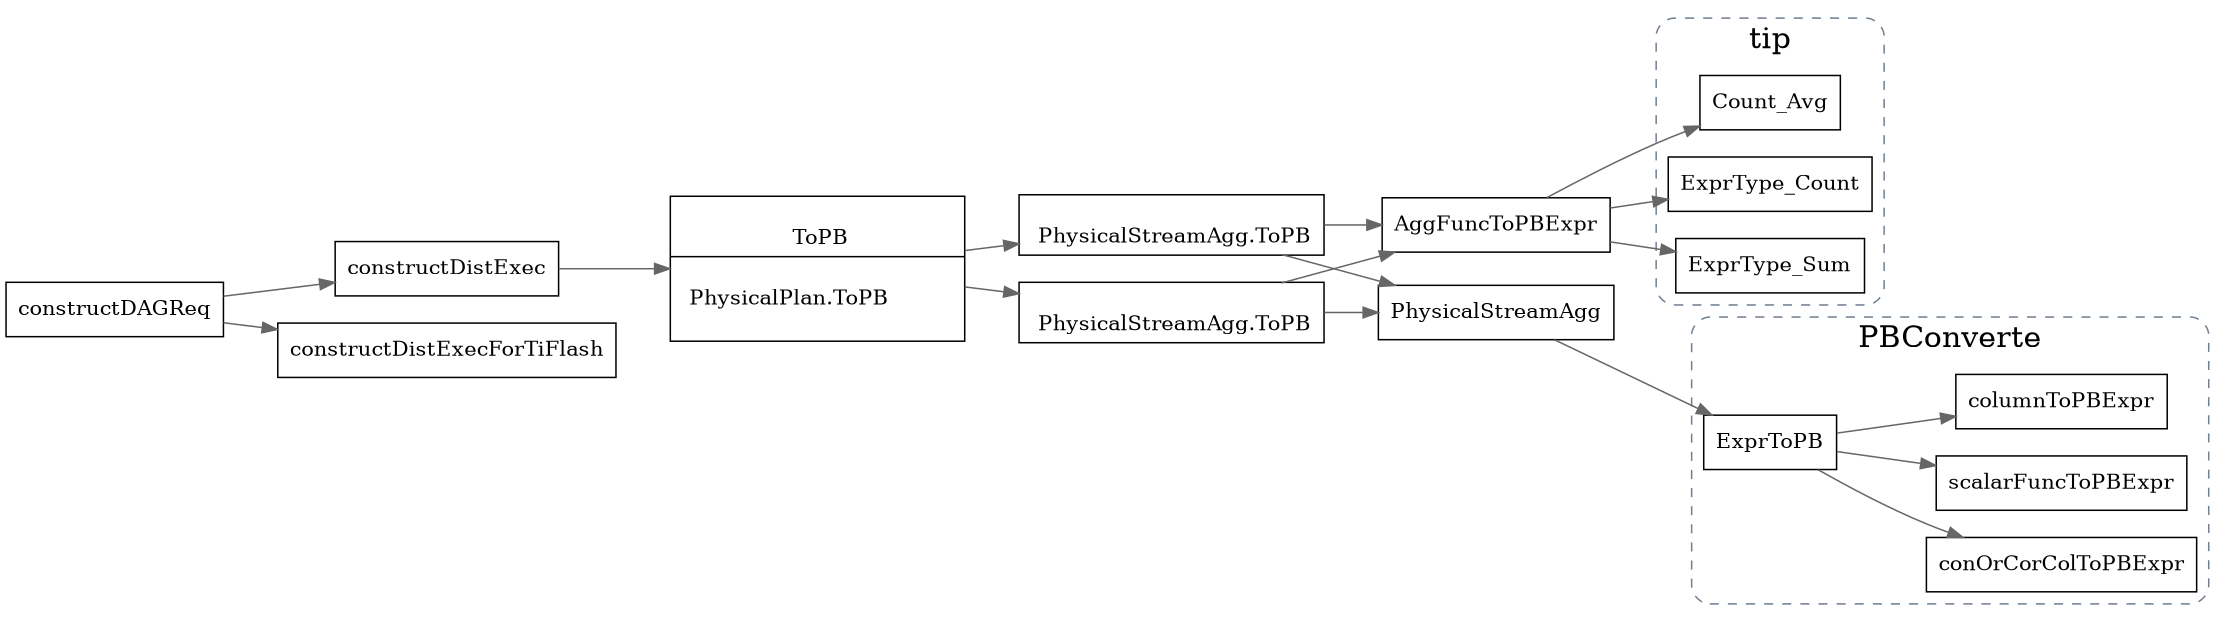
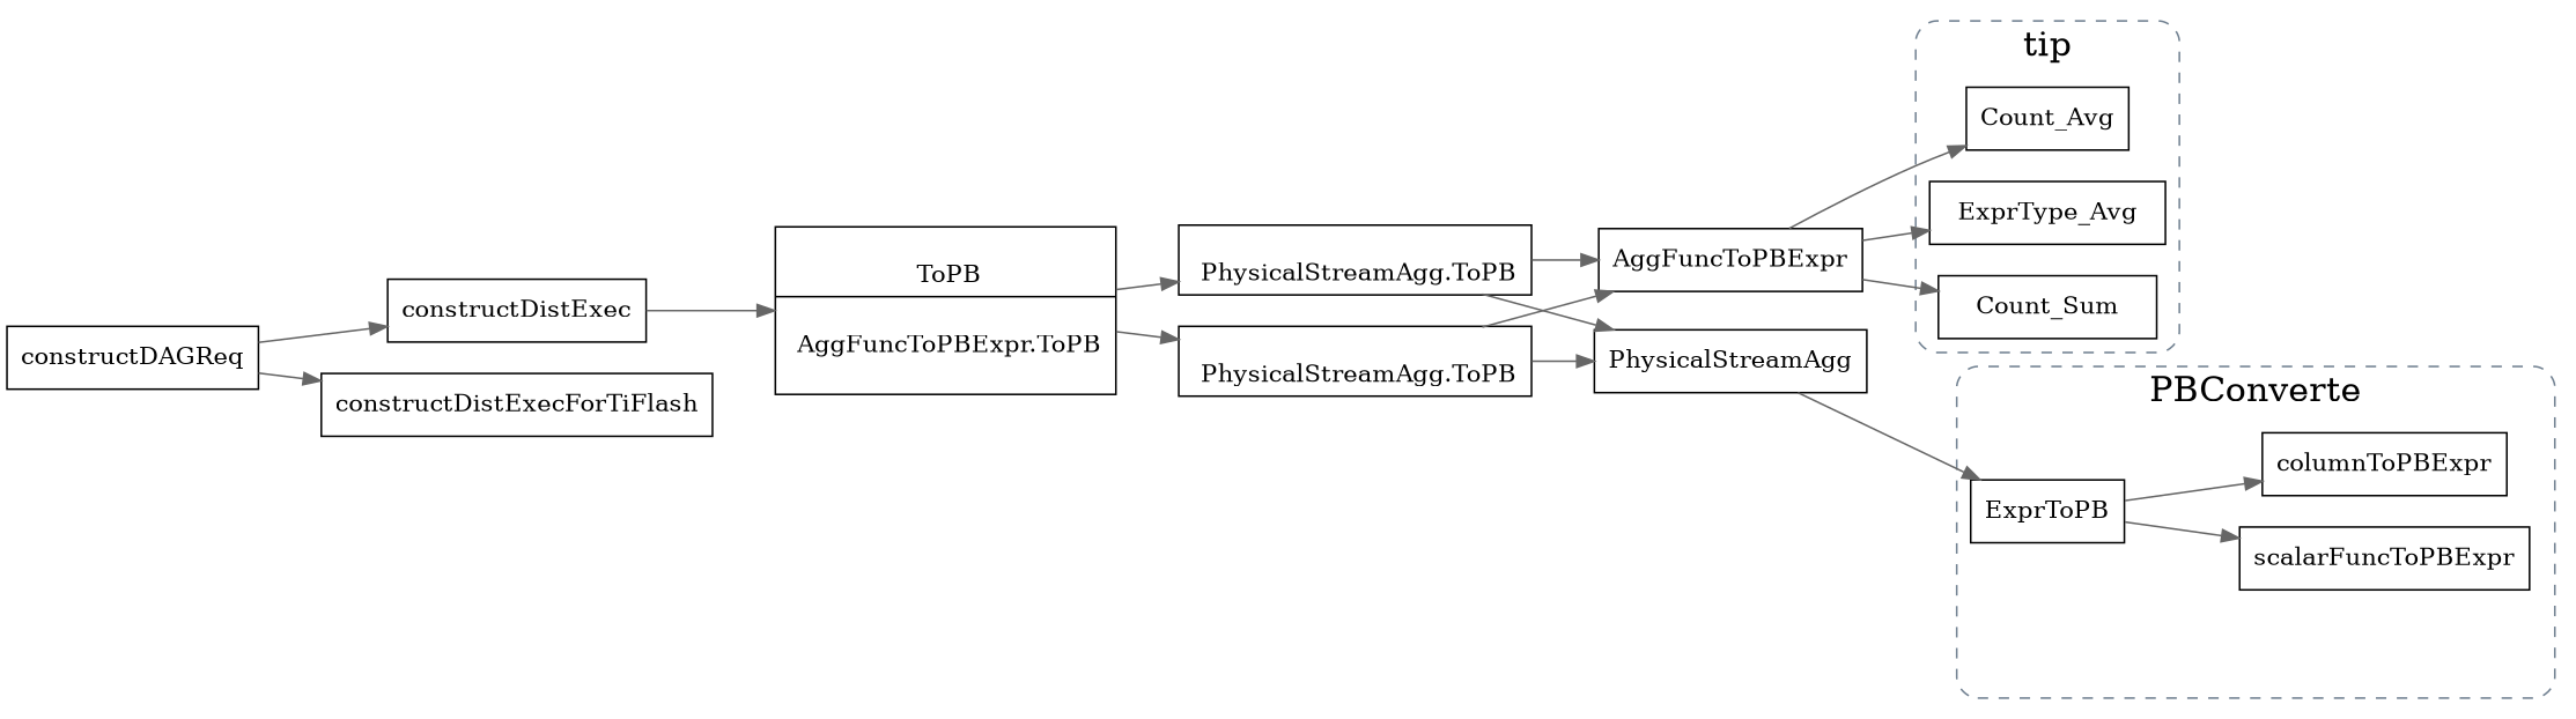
  digraph {
    newrank=true
    rankdir=LR
    node [shape=box]
    edge [color=gray40]
-   ExprType_Sum
+   ExprType_Sum [label=Count_Sum]
    n2 [label=Count_Avg]
-   ExprType_Count
+   ExprType_Count [label=ExprType_Avg]
    ExprToPB
-   conOrCorColToPBExpr
    scalarFuncToPBExpr
    columnToPBExpr
    constructDAGReq
    constructDistExec
    constructDistExecForTiFlash
-   n11 [label="{{\n      ToPB|\n      PhysicalPlan.ToPB\l\n    }}" shape=record]
+   n11 [label="{{\n      ToPB|\n      AggFuncToPBExpr.ToPB\l\n    }}" shape=record]
    n12 [label="{{\n      PhysicalStreamAgg.ToPB\n    }}" shape=record]
    n13 [label="{{\n      PhysicalStreamAgg.ToPB\n    }}" shape=record]
    n14 [label=PhysicalStreamAgg]
    AggFuncToPBExpr
    subgraph cluster_1 {
      color=slategrey
      fontsize=20
      label=tip
      style="rounded,dashed"
      ExprType_Sum
      n2
      ExprType_Count
    }
    subgraph cluster_2 {
      color=slategrey
      fontsize=20
      label=PBConverte
      style="rounded,dashed"
      ExprToPB
-     conOrCorColToPBExpr
      scalarFuncToPBExpr
      columnToPBExpr
    }
-   ExprToPB -> conOrCorColToPBExpr
    ExprToPB -> scalarFuncToPBExpr
    ExprToPB -> columnToPBExpr
    constructDAGReq -> constructDistExec
    constructDAGReq -> constructDistExecForTiFlash
    constructDistExec -> n11
    n11 -> n12
    n11 -> n13
    n12 -> n14
    n12 -> AggFuncToPBExpr
    n13 -> n14
    n13 -> AggFuncToPBExpr
    n14 -> ExprToPB
    AggFuncToPBExpr -> ExprType_Sum
    AggFuncToPBExpr -> n2
    AggFuncToPBExpr -> ExprType_Count
  }
